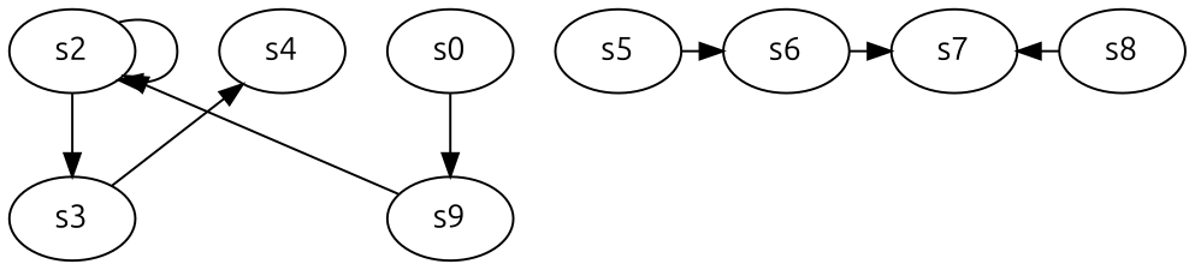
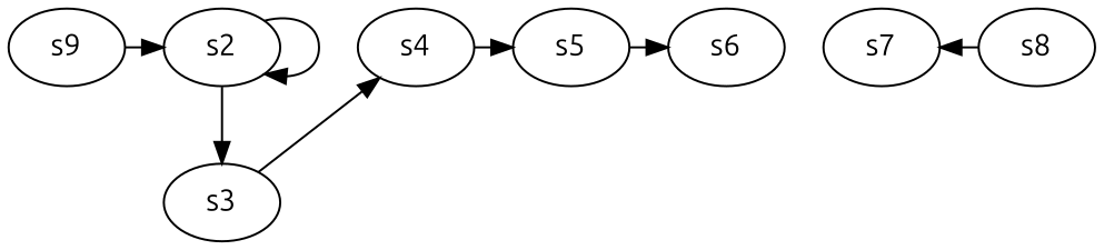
  digraph {
    fontname=Ubuntu
    node [fontname=Ubuntu player=0]
    edge [fontname=Ubuntu]
    n1 [label=s9 player=1]
-   s0
    s2
    s3 [player=1]
    s4
    s5 [player=1]
    s6
    s7 [player=1]
    s8
    n1 -> s2 [constraint="time % 4 == 1"]
-   s0 -> n1
    s2 -> s2 [constraint="time % 4 == 0"]
    s2 -> s3
    s3 -> s4 [constraint="time == 0 || time == 1 || time == 14 || time == 15"]
+   s4 -> s5 [constraint="time == 0 || time == 17 || time == 18 || time == 19"]
    s5 -> s6 [constraint="time == 6"]
-   s6 -> s7 [constraint="time == 10 || time == 19"]
    s8 -> s7 [constraint="time == 1 || time == 13"]
  }
